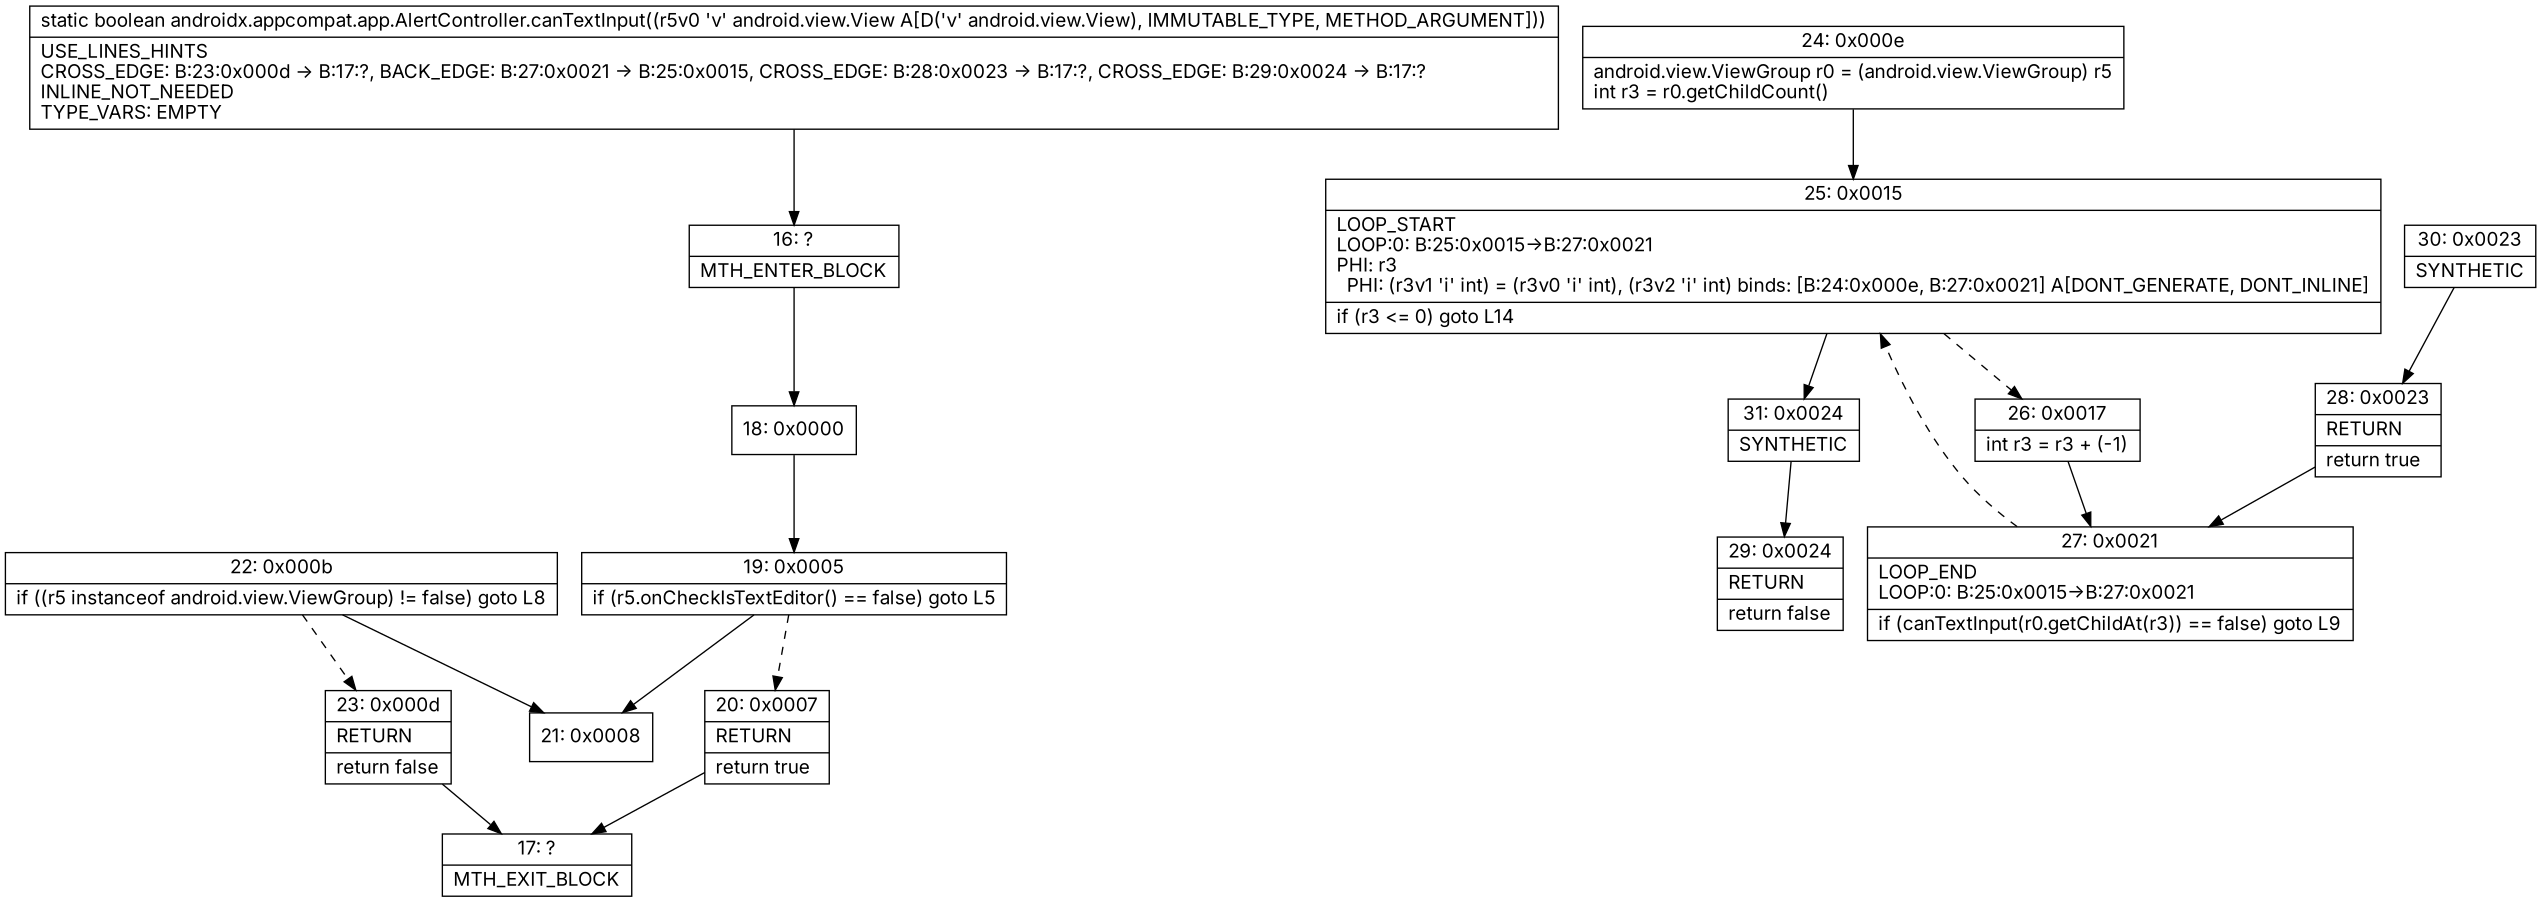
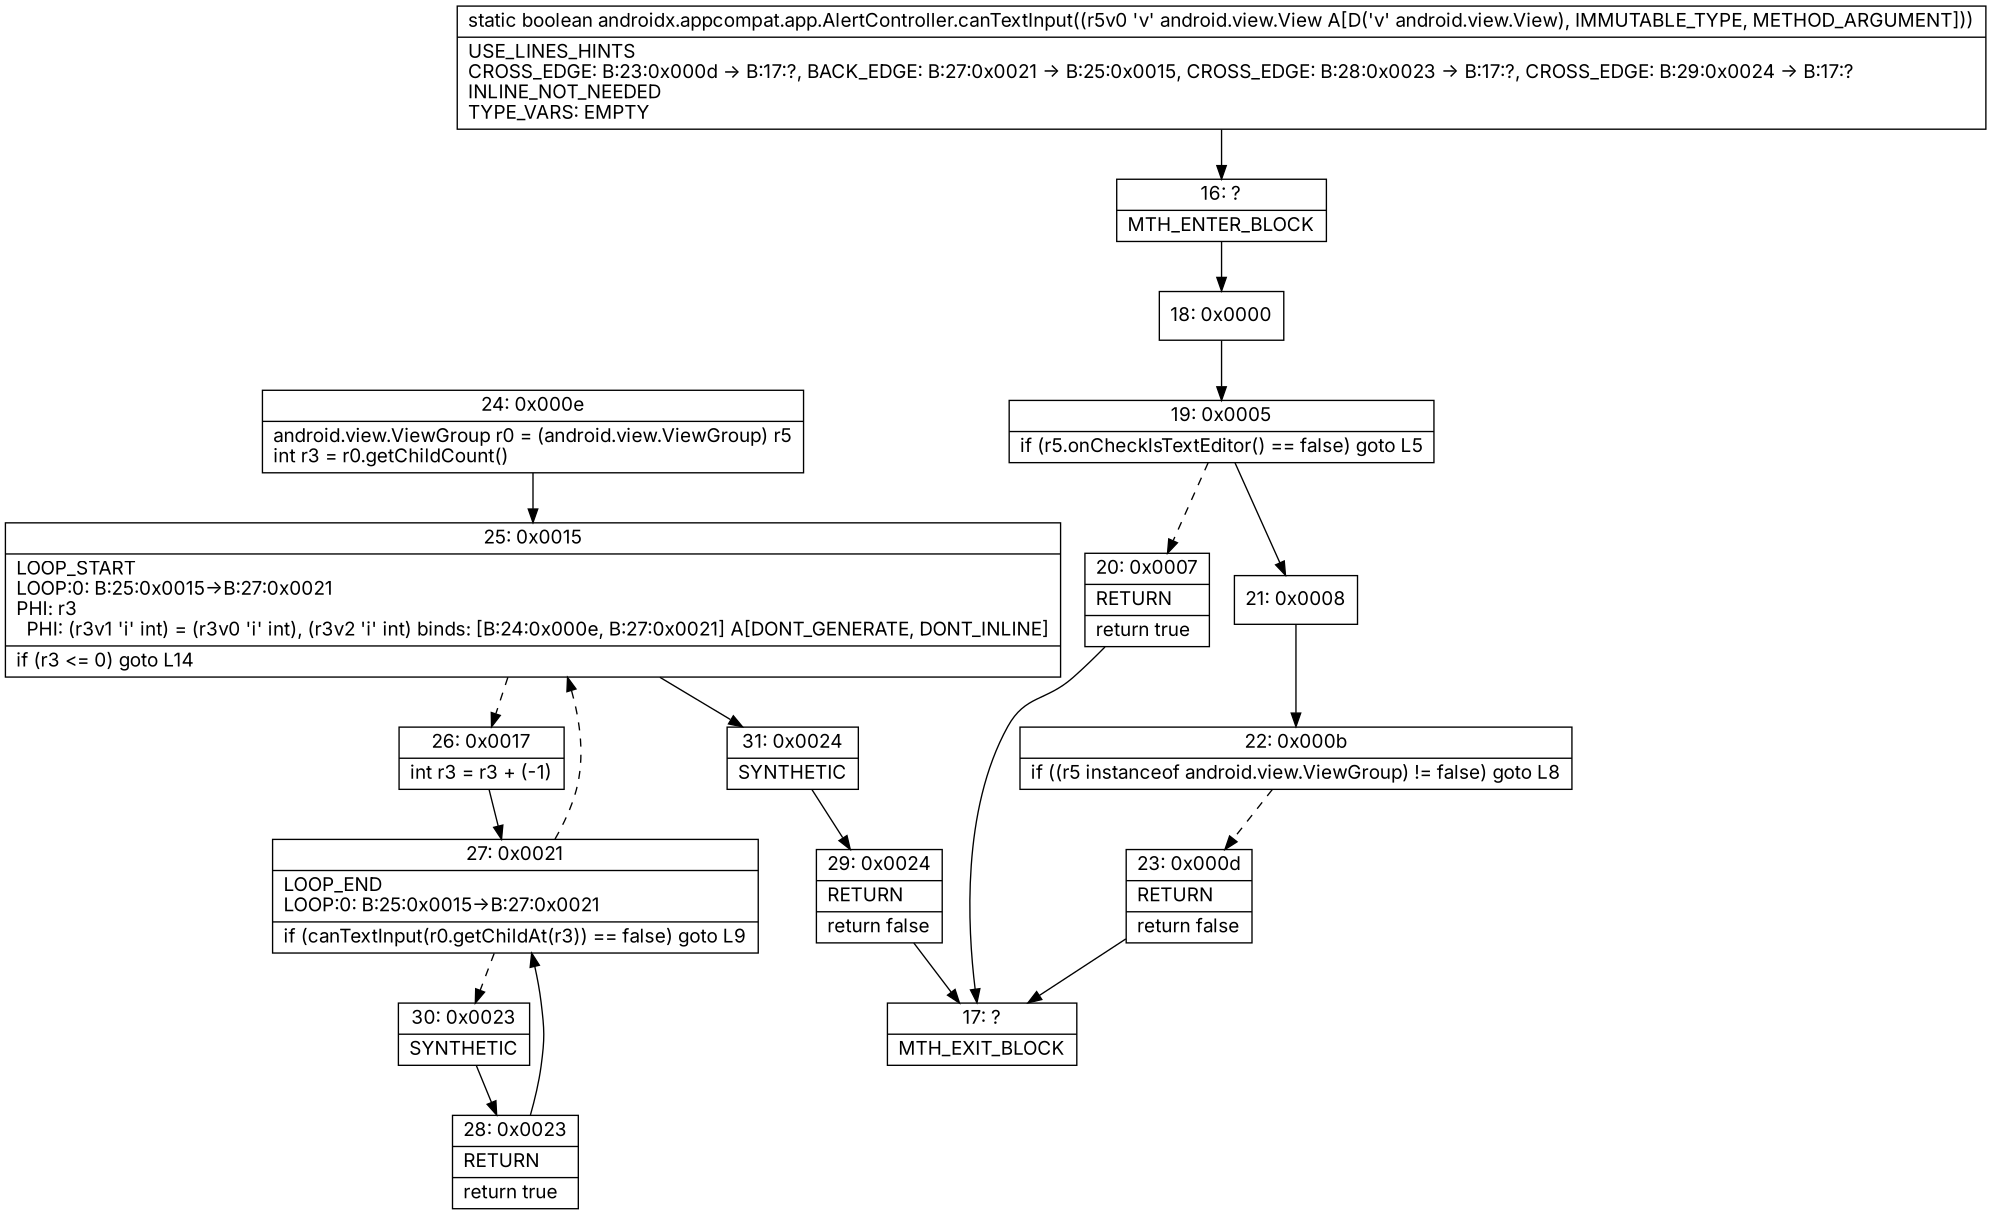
  digraph {
    fontname=Inter
    node [fontname=Inter shape=record]
    edge [fontname=Inter]
    n1 [label="{16\:\ ?|MTH_ENTER_BLOCK\l}"]
    n2 [label="{18\:\ 0x0000}"]
    n3 [label="{19\:\ 0x0005|if (r5.onCheckIsTextEditor() == false) goto L5\l}"]
    n4 [label="{20\:\ 0x0007|RETURN\l|return true\l}"]
    n5 [label="{21\:\ 0x0008}"]
    n6 [label="{17\:\ ?|MTH_EXIT_BLOCK\l}"]
    n7 [label="{22\:\ 0x000b|if ((r5 instanceof android.view.ViewGroup) != false) goto L8\l}"]
    n8 [label="{23\:\ 0x000d|RETURN\l|return false\l}"]
    n9 [label="{24\:\ 0x000e|android.view.ViewGroup r0 = (android.view.ViewGroup) r5\lint r3 = r0.getChildCount()\l}"]
    n10 [label="{25\:\ 0x0015|LOOP_START\lLOOP:0: B:25:0x0015\-\>B:27:0x0021\lPHI: r3 \l  PHI: (r3v1 'i' int) = (r3v0 'i' int), (r3v2 'i' int) binds: [B:24:0x000e, B:27:0x0021] A[DONT_GENERATE, DONT_INLINE]\l|if (r3 \<= 0) goto L14\l}"]
    n11 [label="{26\:\ 0x0017|int r3 = r3 + (\-1)\l}"]
    n12 [label="{31\:\ 0x0024|SYNTHETIC\l}"]
    n13 [label="{27\:\ 0x0021|LOOP_END\lLOOP:0: B:25:0x0015\-\>B:27:0x0021\l|if (canTextInput(r0.getChildAt(r3)) == false) goto L9\l}"]
    n14 [label="{29\:\ 0x0024|RETURN\l|return false\l}"]
    n15 [label="{30\:\ 0x0023|SYNTHETIC\l}"]
    n16 [label="{28\:\ 0x0023|RETURN\l|return true\l}"]
    n17 [label="{static boolean androidx.appcompat.app.AlertController.canTextInput((r5v0 'v' android.view.View A[D('v' android.view.View), IMMUTABLE_TYPE, METHOD_ARGUMENT]))  | USE_LINES_HINTS\lCROSS_EDGE: B:23:0x000d \-\> B:17:?, BACK_EDGE: B:27:0x0021 \-\> B:25:0x0015, CROSS_EDGE: B:28:0x0023 \-\> B:17:?, CROSS_EDGE: B:29:0x0024 \-\> B:17:?\lINLINE_NOT_NEEDED\lTYPE_VARS: EMPTY\l}"]
    n1 -> n2
    n2 -> n3
    n3 -> n4 [style=dashed]
    n3 -> n5
    n4 -> n6
-   n7 -> n5
+   n5 -> n7
    n7 -> n8 [style=dashed]
    n8 -> n6
    n9 -> n10
    n10 -> n11 [style=dashed]
    n10 -> n12
    n11 -> n13
    n12 -> n14
    n13 -> n10 [style=dashed]
+   n13 -> n15 [style=dashed]
+   n14 -> n6
    n15 -> n16
    n16 -> n13
    n17 -> n1
  }
